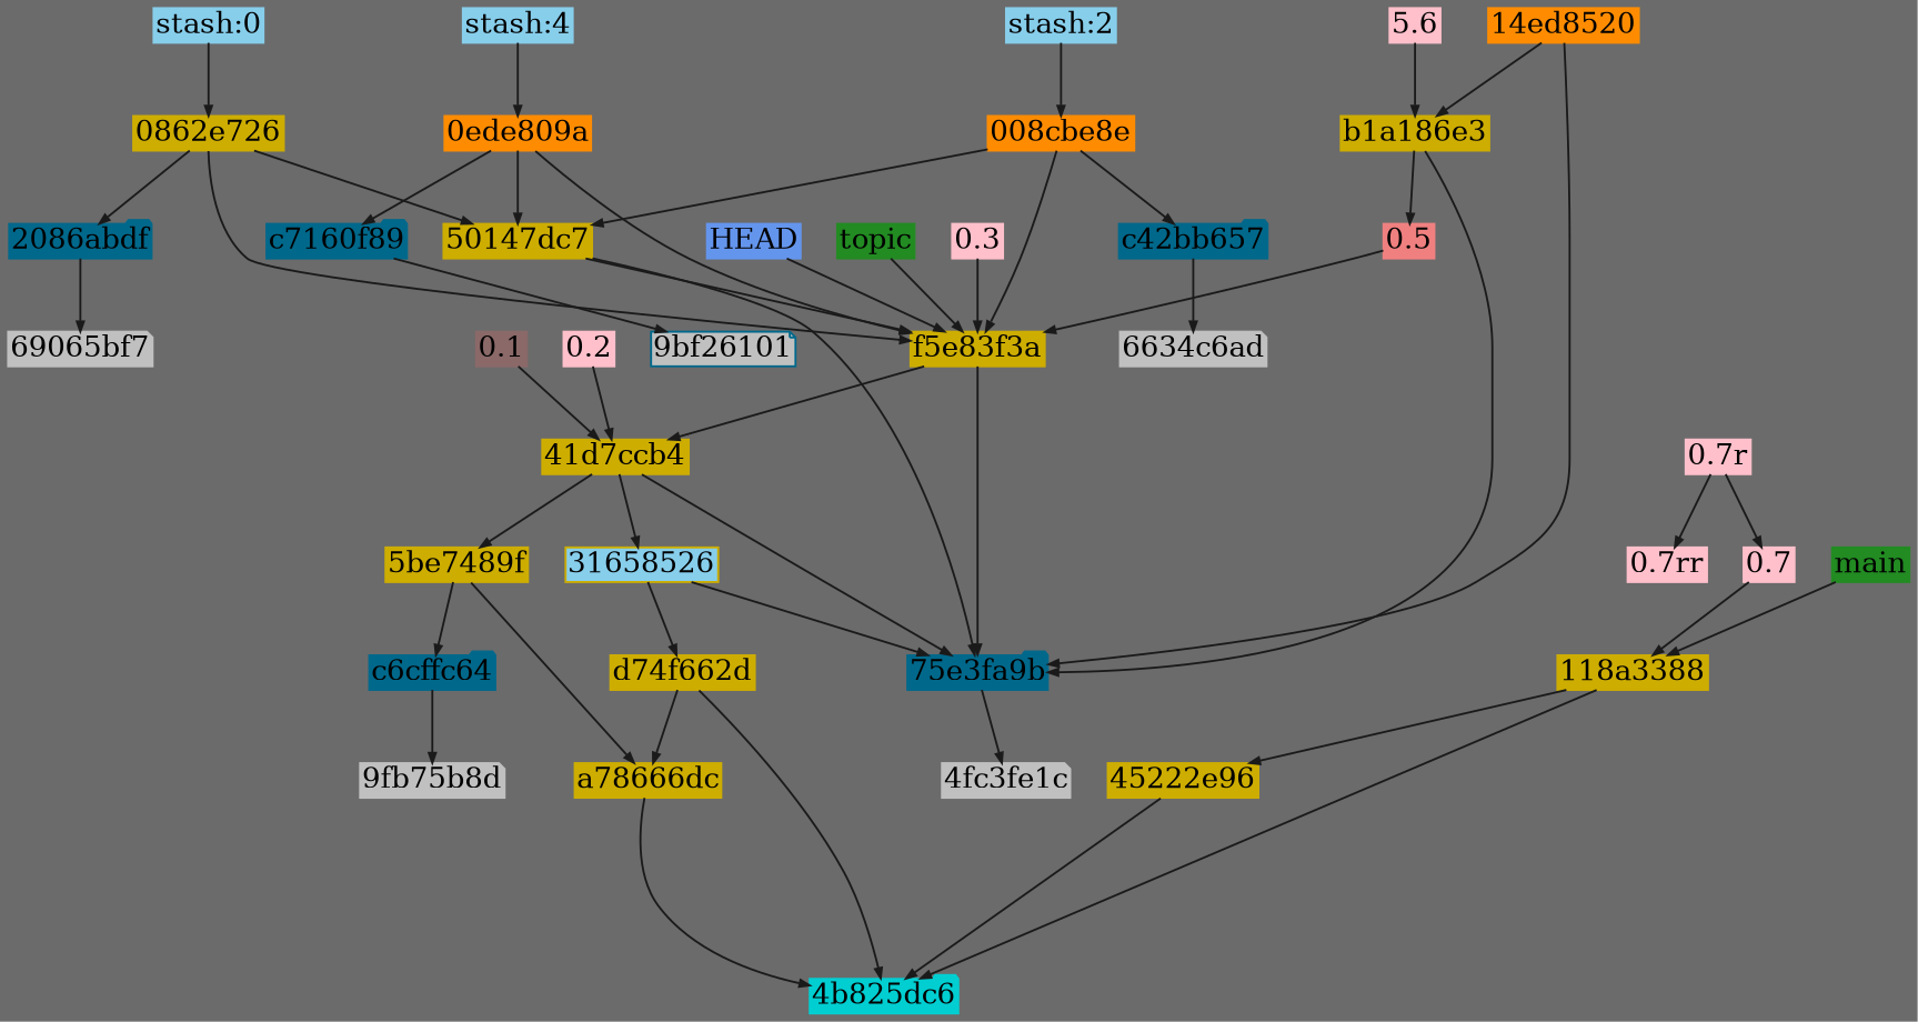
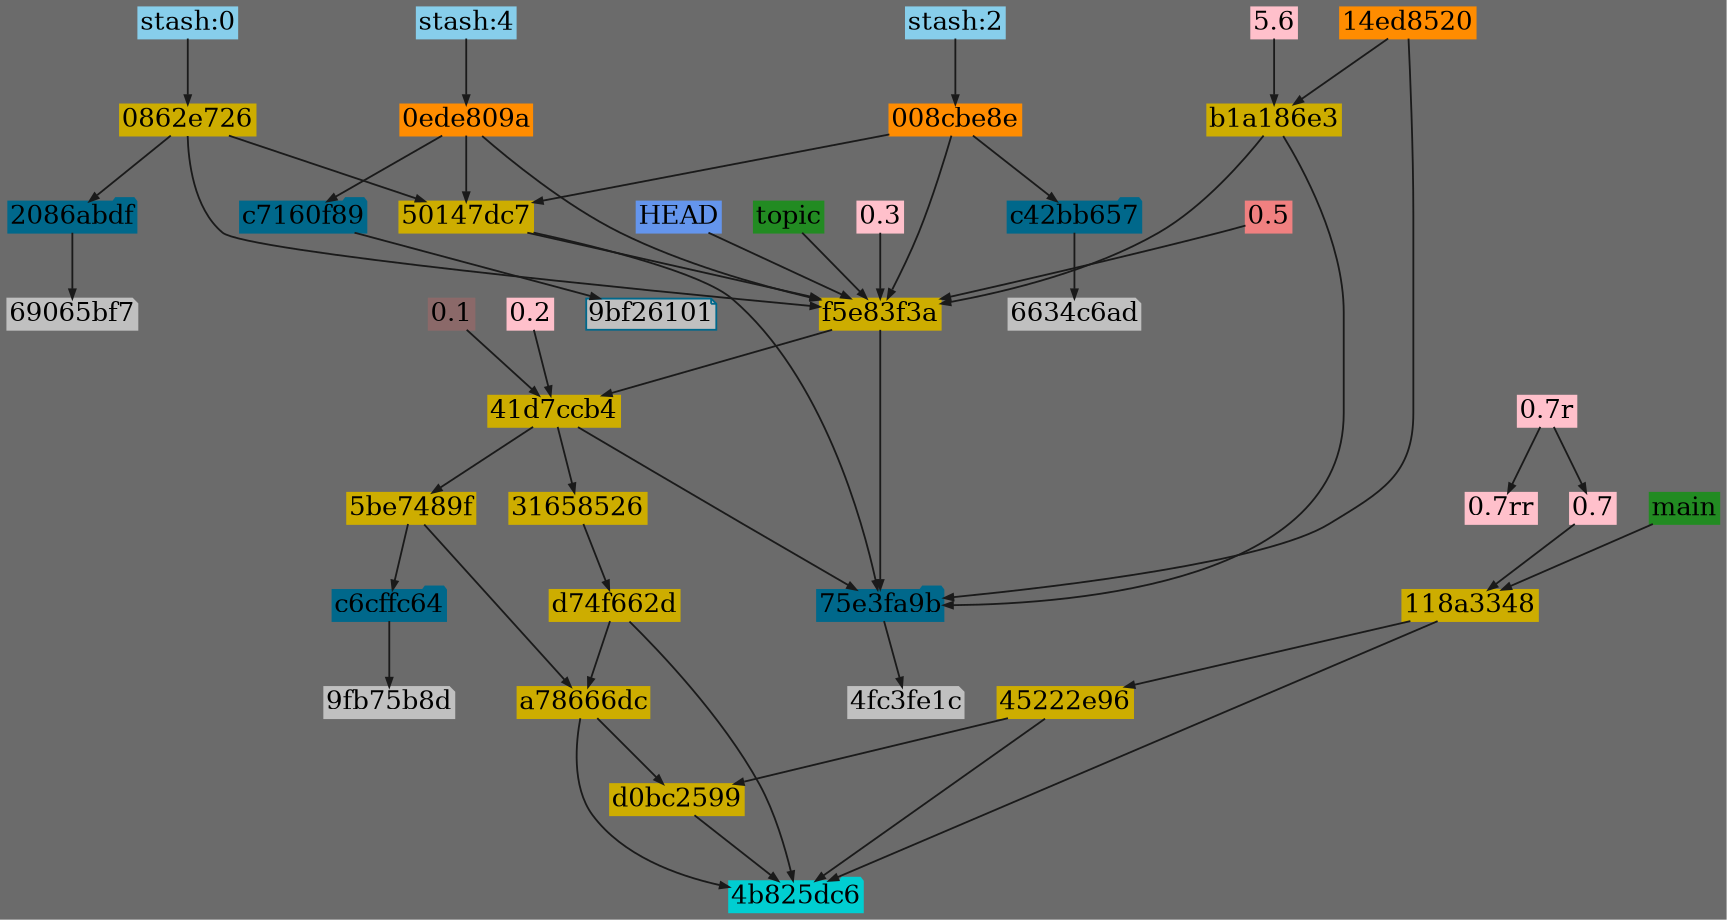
  digraph {
    bgcolor=gray42
    rankdir=TB
    node [color=gold3 fillcolor=gold3 margin="0.01,0.01" shape=box style=filled]
    edge [arrowsize=0.5 color=gray10]
    n1 [color=rosybrown4 fillcolor=rosybrown4 height=0.02 label=0.1 width=0.02]
    n2 [height=0.02 label="41d7ccb4" width=0.02]
    n3 [color=deepskyblue4 fillcolor=deepskyblue4 height=0.02 label="75e3fa9b" shape=folder width=0.02]
-   n4 [fillcolor=skyblue height=0.02 label=31658526 width=0.02]
+   n4 [height=0.02 label=31658526 width=0.02]
    n5 [height=0.02 label="5be7489f" width=0.02]
    n6 [color=pink fillcolor=pink height=0.02 label=0.2 width=0.02]
    n7 [color=pink fillcolor=pink height=0.02 label=0.3 width=0.02]
    n8 [height=0.02 label=f5e83f3a width=0.02]
    n9 [color=lightcoral fillcolor=lightcoral height=0.02 label=0.5 width=0.02]
    n10 [color=pink fillcolor=pink height=0.02 label=5.6 width=0.02]
    n11 [height=0.02 label=b1a186e3 width=0.02]
    n12 [color=pink fillcolor=pink height=0.02 label=0.7 width=0.02]
-   n13 [height=0.02 label="118a3388" width=0.02]
+   n13 [height=0.02 label="118a3348" width=0.02]
    n14 [height=0.02 label="45222e96" width=0.02]
    n15 [color=darkturquoise fillcolor=darkturquoise height=0.02 label="4b825dc6" shape=folder width=0.02]
    n16 [color=pink fillcolor=pink height=0.02 label="0.7r" width=0.02]
    n17 [color=pink fillcolor=pink height=0.02 label="0.7rr" width=0.02]
    n18 [color=darkorange fillcolor=darkorange height=0.02 label="008cbe8e" width=0.02]
    n19 [height=0.02 label="50147dc7" width=0.02]
    n20 [color=deepskyblue4 fillcolor=deepskyblue4 height=0.02 label=c42bb657 shape=folder width=0.02]
    n21 [color=gray fillcolor=gray height=0.02 label="6634c6ad" shape=note width=0.02]
    n22 [height=0.02 label="0862e726" width=0.02]
    n23 [color=deepskyblue4 fillcolor=deepskyblue4 height=0.02 label="2086abdf" shape=folder width=0.02]
    n24 [color=gray fillcolor=gray height=0.02 label="69065bf7" shape=note width=0.02]
    n25 [color=darkorange fillcolor=darkorange height=0.02 label="0ede809a" width=0.02]
    n26 [color=deepskyblue4 fillcolor=deepskyblue4 height=0.02 label=c7160f89 shape=folder width=0.02]
    n27 [color=deepskyblue4 fillcolor=gray height=0.02 label="9bf26101" shape=note width=0.02]
+   n28 [height=0.02 label=d0bc2599 width=0.02]
    n29 [color=darkorange fillcolor=darkorange height=0.02 label="14ed8520" width=0.02]
    n30 [color=gray fillcolor=gray height=0.02 label="4fc3fe1c" shape=note width=0.02]
    n31 [height=0.02 label=d74f662d width=0.02]
    n32 [height=0.02 label=a78666dc width=0.02]
    n33 [color=deepskyblue4 fillcolor=deepskyblue4 height=0.02 label=c6cffc64 shape=folder width=0.02]
    n34 [color=gray fillcolor=gray height=0.02 label="9fb75b8d" shape=note width=0.02]
    n35 [color=cornflowerblue fillcolor=cornflowerblue height=0.02 label=HEAD width=0.02]
    n36 [color=forestgreen fillcolor=forestgreen height=0.02 label=main width=0.02]
    n37 [color=skyblue fillcolor=skyblue height=0.02 label="stash:0" width=0.02]
    n38 [color=skyblue fillcolor=skyblue height=0.02 label="stash:4" width=0.02]
    n39 [color=skyblue fillcolor=skyblue height=0.02 label="stash:2" width=0.02]
    n40 [color=forestgreen fillcolor=forestgreen height=0.02 label=topic width=0.02]
    n1 -> n2
    n2 -> n3
    n2 -> n4
    n2 -> n5
    n3 -> n30
-   n4 -> n3
    n4 -> n31
    n5 -> n32
    n5 -> n33
    n6 -> n2
    n7 -> n8
    n8 -> n2
    n8 -> n3
    n9 -> n8
    n10 -> n11
    n11 -> n3
-   n11 -> n9
+   n11 -> n8
    n12 -> n13
    n13 -> n14
    n13 -> n15
    n14 -> n15
+   n14 -> n28
    n16 -> n12
    n16 -> n17
    n18 -> n8
    n18 -> n19
    n18 -> n20
    n19 -> n3
    n19 -> n8
    n20 -> n21
    n22 -> n8
    n22 -> n19
    n22 -> n23
    n23 -> n24
    n25 -> n8
    n25 -> n19
    n25 -> n26
    n26 -> n27
+   n28 -> n15
    n29 -> n3
    n29 -> n11
    n31 -> n15
    n31 -> n32
    n32 -> n15
+   n32 -> n28
    n33 -> n34
    n35 -> n8
    n36 -> n13
    n37 -> n22
    n38 -> n25
    n39 -> n18
    n40 -> n8
  }
